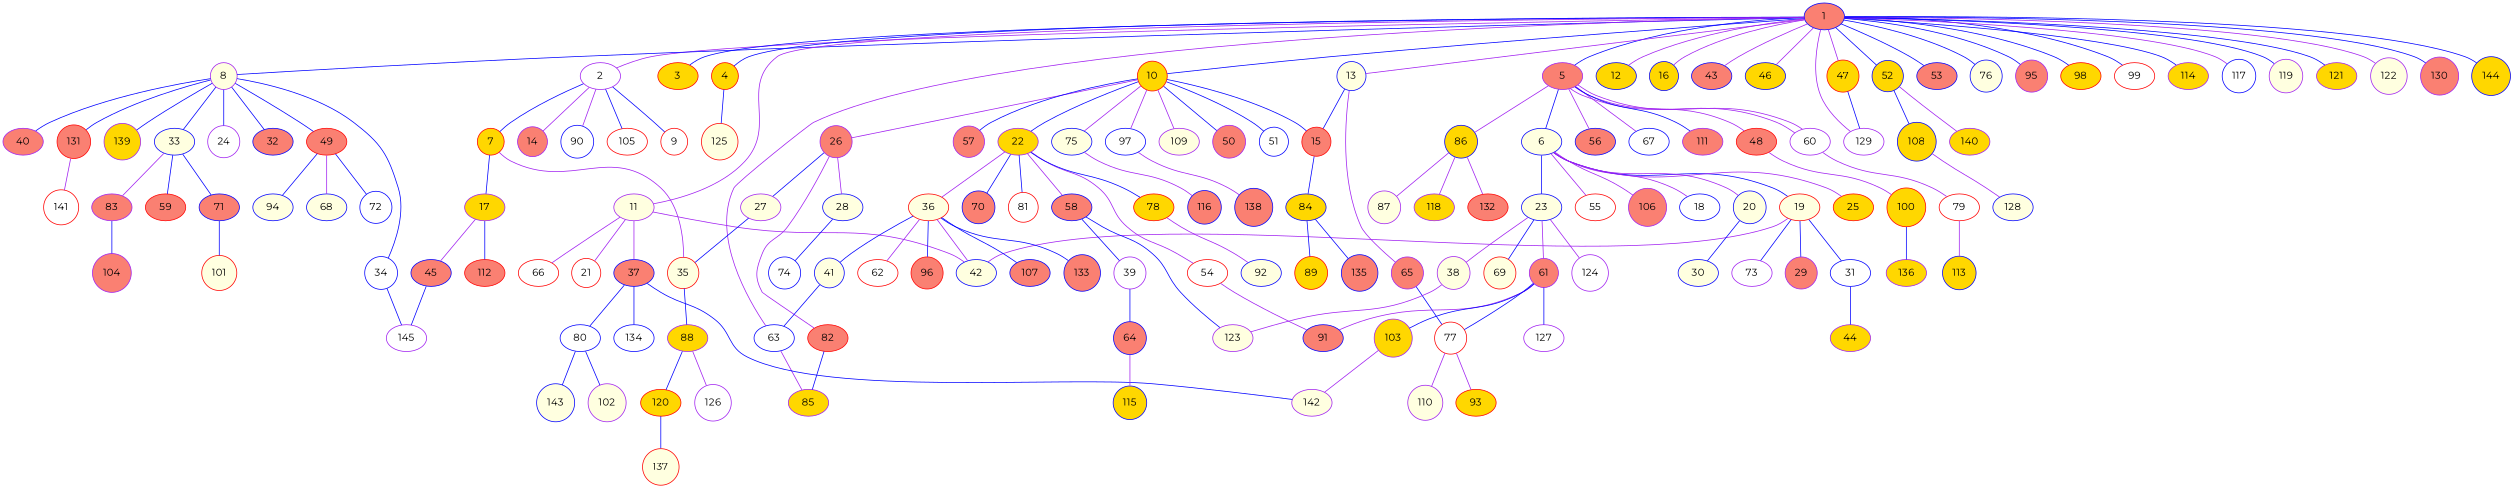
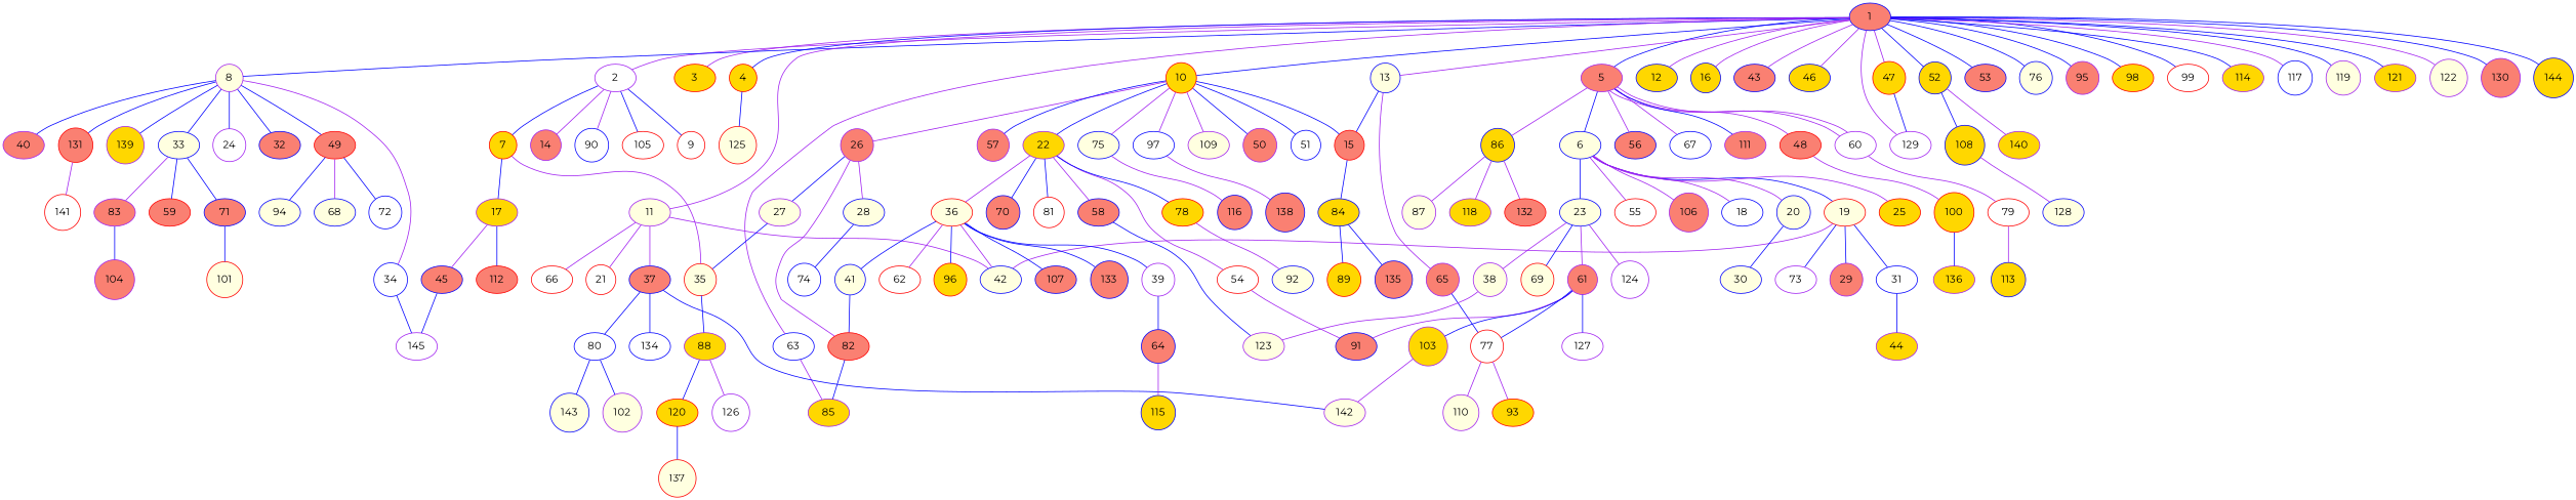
  graph {
    fontname=Montserrat
    node [color=blue fillcolor=salmon fontname=Montserrat shape=ellipse style=filled]
    edge [color=blue fontname=Montserrat]
    2 [color=purple fillcolor=white]
    1
    3 [color=red fillcolor=gold]
    4 [color=red fillcolor=gold shape=circle]
    5 [color=purple]
    8 [color=purple fillcolor=lightyellow shape=circle]
    10 [color=red fillcolor=gold shape=circle]
    11 [color=purple fillcolor=lightyellow]
    12 [fillcolor=gold]
    13 [fillcolor=lightyellow shape=circle]
    16 [fillcolor=gold shape=circle]
    43
    46 [fillcolor=gold]
    47 [color=red fillcolor=gold shape=circle]
    52 [fillcolor=gold shape=circle]
    53
    63 [fillcolor=white]
    76 [fillcolor=lightyellow shape=circle]
    95 [color=purple shape=circle]
    98 [color=red fillcolor=gold]
    99 [color=red fillcolor=white]
    114 [color=purple fillcolor=gold]
    117 [fillcolor=white shape=circle]
    119 [color=purple fillcolor=lightyellow shape=circle]
    121 [color=purple fillcolor=gold]
    122 [color=purple fillcolor=lightyellow shape=circle]
    129 [color=purple fillcolor=white]
    130 [color=purple shape=circle]
    144 [fillcolor=gold shape=circle]
    7 [color=red fillcolor=gold shape=circle]
    9 [color=red fillcolor=white shape=circle]
    14 [color=purple shape=circle]
    90 [fillcolor=white shape=circle]
    105 [color=red fillcolor=white]
    125 [color=red fillcolor=lightyellow shape=circle]
    6 [fillcolor=lightyellow]
    48 [color=red]
    56
    60 [color=purple fillcolor=white]
    67 [fillcolor=white]
    86 [fillcolor=gold shape=circle]
    111 [color=purple]
    24 [color=purple fillcolor=white shape=circle]
    32
    33 [fillcolor=lightyellow]
    34 [fillcolor=white shape=circle]
    40 [color=purple]
    49 [color=red]
    131 [color=red shape=circle]
    139 [color=purple fillcolor=gold shape=circle]
    15 [color=red shape=circle]
    22 [color=purple fillcolor=gold]
    26 [color=purple shape=circle]
    50 [color=purple shape=circle]
    51 [fillcolor=white shape=circle]
    57 [color=purple shape=circle]
    75 [fillcolor=lightyellow]
    97 [fillcolor=white]
    109 [color=purple fillcolor=lightyellow]
    21 [color=red fillcolor=white shape=circle]
    37
    42 [fillcolor=lightyellow]
    66 [color=red fillcolor=white]
    65 [color=purple shape=circle]
    108 [fillcolor=gold shape=circle]
    140 [color=purple fillcolor=gold]
    85 [color=purple fillcolor=gold]
    17 [color=purple fillcolor=gold]
    35 [color=red fillcolor=lightyellow shape=circle]
    18 [fillcolor=white]
    19 [color=red fillcolor=lightyellow]
    20 [fillcolor=lightyellow shape=circle]
    23 [fillcolor=lightyellow]
    25 [color=red fillcolor=gold]
    55 [color=red fillcolor=white]
    106 [color=purple shape=circle]
    100 [color=red fillcolor=gold shape=circle]
    79 [color=red fillcolor=white]
    87 [color=purple fillcolor=lightyellow shape=circle]
    118 [color=purple fillcolor=gold]
    132 [color=red]
    29 [color=purple shape=circle]
    31 [fillcolor=white]
    73 [color=purple fillcolor=white]
    30 [fillcolor=lightyellow]
    38 [color=purple fillcolor=lightyellow shape=circle]
    61 [color=purple shape=circle]
    69 [color=red fillcolor=lightyellow shape=circle]
    124 [color=purple fillcolor=white shape=circle]
    45
    112 [color=red]
    88 [color=purple fillcolor=gold]
    59 [color=red]
    71
    83 [color=purple]
    145 [color=purple fillcolor=white]
    68 [fillcolor=lightyellow]
    72 [fillcolor=white shape=circle]
    94 [fillcolor=lightyellow]
    141 [color=red fillcolor=white shape=circle]
    84 [fillcolor=gold]
    36 [color=red fillcolor=lightyellow]
    54 [color=red fillcolor=white]
    58
    70 [shape=circle]
    78 [color=red fillcolor=gold]
    81 [color=red fillcolor=white shape=circle]
    27 [color=purple fillcolor=lightyellow]
    28 [fillcolor=lightyellow]
    82 [color=red]
    116 [shape=circle]
    138 [shape=circle]
    80 [fillcolor=white]
    134 [fillcolor=white]
    142 [color=purple fillcolor=lightyellow]
    77 [color=red fillcolor=white shape=circle]
    89 [color=red fillcolor=gold shape=circle]
    135 [shape=circle]
    44 [color=purple fillcolor=gold]
    39 [color=purple fillcolor=white shape=circle]
    41 [fillcolor=lightyellow shape=circle]
    62 [color=red fillcolor=white]
-   96 [color=red shape=circle]
+   96 [color=red fillcolor=gold shape=circle]
    107
    133 [shape=circle]
    91
    123 [color=purple fillcolor=lightyellow]
    92 [fillcolor=lightyellow]
    103 [color=purple fillcolor=gold shape=circle]
    127 [color=purple fillcolor=white]
    74 [fillcolor=white shape=circle]
    101 [color=red fillcolor=lightyellow shape=circle]
    104 [color=purple shape=circle]
    120 [color=red fillcolor=gold]
    126 [color=purple fillcolor=white shape=circle]
    64 [shape=circle]
    102 [color=purple fillcolor=lightyellow shape=circle]
    143 [fillcolor=lightyellow shape=circle]
    115 [fillcolor=gold shape=circle]
    136 [color=purple fillcolor=gold]
    128 [fillcolor=lightyellow]
    113 [fillcolor=gold shape=circle]
    93 [color=red fillcolor=gold]
    110 [color=purple fillcolor=lightyellow shape=circle]
    137 [color=red fillcolor=lightyellow shape=circle]
    2 -- 7
    2 -- 9
    2 -- 14 [color=purple]
    2 -- 90 [color=purple]
    2 -- 105
    1 -- 2 [color=purple]
-   1 -- 3
+   1 -- 3 [color=purple]
    1 -- 4
    1 -- 5
    1 -- 8
    1 -- 10
    1 -- 11 [color=purple]
    1 -- 12 [color=purple]
    1 -- 13 [color=purple]
    1 -- 16 [color=purple]
    1 -- 43 [color=purple]
    1 -- 46 [color=purple]
    1 -- 47 [color=purple]
    1 -- 52
    1 -- 53
    1 -- 63 [color=purple]
    1 -- 76
    1 -- 95
    1 -- 98
    1 -- 99
    1 -- 114
    1 -- 117 [color=purple]
    1 -- 119
    1 -- 121
    1 -- 122 [color=purple]
    1 -- 129 [color=purple]
    1 -- 130
    1 -- 144
    4 -- 125
    5 -- 6
    5 -- 48 [color=purple]
    5 -- 56 [color=purple]
    5 -- 60 [color=purple]
    5 -- 60 [color=purple]
    5 -- 67 [color=purple]
    5 -- 86 [color=purple]
    5 -- 111
    8 -- 24
    8 -- 32
    8 -- 33
-   8 -- 34
+   8 -- 34 [color=purple]
    8 -- 40
    8 -- 49
    8 -- 131
    8 -- 139
    10 -- 15
    10 -- 22
    10 -- 26 [color=purple]
    10 -- 50
    10 -- 51
    10 -- 57
    10 -- 75 [color=purple]
    10 -- 97 [color=purple]
    10 -- 109 [color=purple]
    11 -- 21 [color=purple]
    11 -- 37 [color=purple]
    11 -- 42 [color=purple]
    11 -- 66 [color=purple]
    13 -- 15
    13 -- 65 [color=purple]
    47 -- 129
    52 -- 108
    52 -- 140 [color=purple]
    63 -- 85 [color=purple]
    7 -- 17
    7 -- 35 [color=purple]
    6 -- 18 [color=purple]
    6 -- 19
    6 -- 20 [color=purple]
    6 -- 23
    6 -- 25 [color=purple]
    6 -- 55 [color=purple]
    6 -- 106 [color=purple]
    48 -- 100 [color=purple]
    60 -- 79 [color=purple]
    86 -- 87 [color=purple]
    86 -- 118 [color=purple]
    86 -- 132 [color=purple]
    33 -- 59
    33 -- 71
    33 -- 83 [color=purple]
    34 -- 145
    49 -- 68 [color=purple]
    49 -- 72
    49 -- 94
    131 -- 141 [color=purple]
    15 -- 84
    22 -- 36 [color=purple]
    22 -- 54 [color=purple]
    22 -- 58 [color=purple]
    22 -- 70
    22 -- 78
    22 -- 81
    26 -- 27
    26 -- 28 [color=purple]
    26 -- 82 [color=purple]
    75 -- 116 [color=purple]
    97 -- 138 [color=purple]
    37 -- 80
    37 -- 134
    37 -- 142
    65 -- 77
    108 -- 128 [color=purple]
    17 -- 45 [color=purple]
    17 -- 112
    35 -- 88
    19 -- 42 [color=purple]
    19 -- 29
    19 -- 31
    19 -- 73
    20 -- 30
    23 -- 38 [color=purple]
    23 -- 61 [color=purple]
    23 -- 69
    23 -- 124 [color=purple]
    100 -- 136
    79 -- 113 [color=purple]
    31 -- 44
    38 -- 123 [color=purple]
    61 -- 77
    61 -- 91 [color=purple]
    61 -- 103
    61 -- 127
    45 -- 145
    88 -- 120
    88 -- 126 [color=purple]
    71 -- 101
    83 -- 104
    84 -- 89
    84 -- 135
    36 -- 42 [color=purple]
-   58 -- 39
+   36 -- 39
    36 -- 41
    36 -- 62 [color=purple]
    36 -- 96
    36 -- 107
    36 -- 133
    54 -- 91 [color=purple]
    58 -- 123
    78 -- 92 [color=purple]
    27 -- 35
    28 -- 74
    82 -- 85
    80 -- 102
    80 -- 143
    77 -- 93 [color=purple]
    77 -- 110 [color=purple]
    39 -- 64
-   41 -- 63
+   41 -- 82
    103 -- 142 [color=purple]
    120 -- 137
    64 -- 115 [color=purple]
  }
